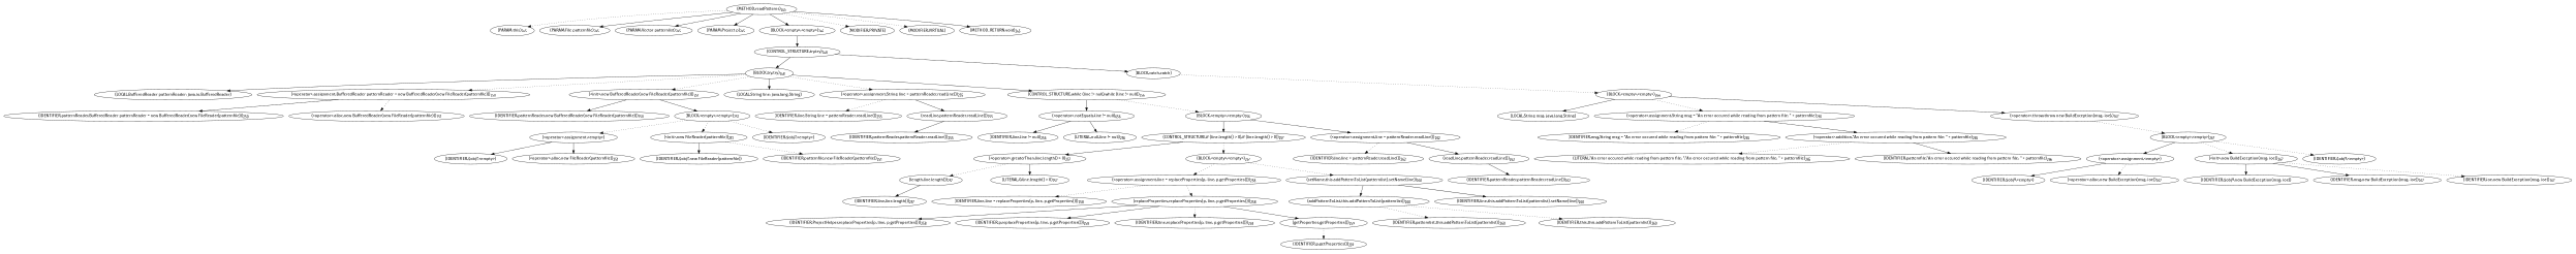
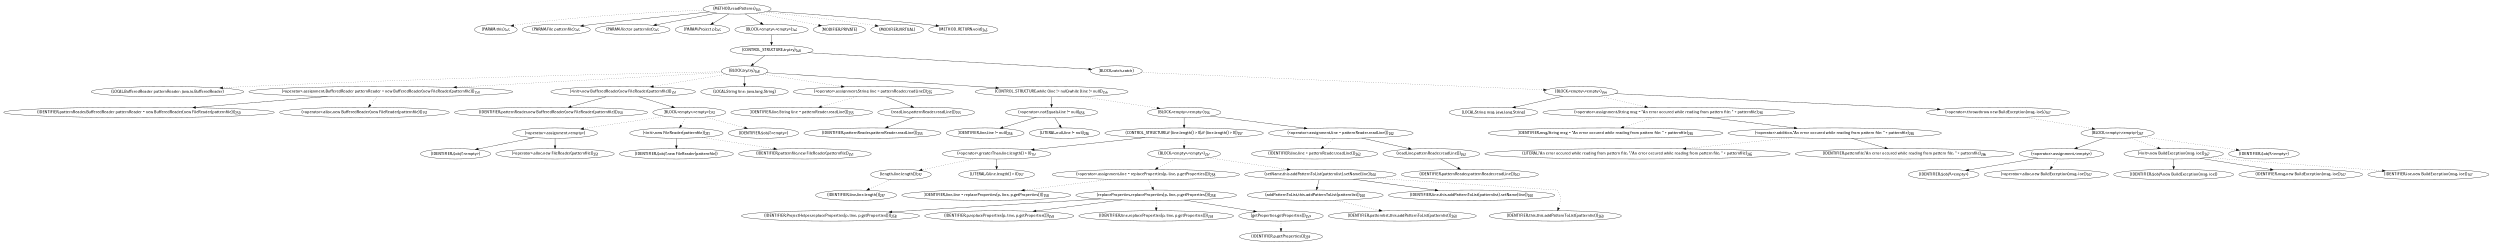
  digraph {
    fontname="Fira Sans"
    node [fontname="Fira Sans"]
    edge [fontname="Fira Sans" style=solid]
    n1 [label=<(METHOD,readPatterns)<SUB>245</SUB>>]
    n2 [label=<(PARAM,this)<SUB>245</SUB>>]
    n3 [label=<(PARAM,File patternfile)<SUB>245</SUB>>]
    n4 [label=<(PARAM,Vector patternlist)<SUB>245</SUB>>]
    n5 [label=<(PARAM,Project p)<SUB>245</SUB>>]
    n6 [label=<(BLOCK,&lt;empty&gt;,&lt;empty&gt;)<SUB>246</SUB>>]
    n7 [label=<(MODIFIER,PRIVATE)>]
    n8 [label=<(MODIFIER,VIRTUAL)>]
    n9 [label=<(METHOD_RETURN,void)<SUB>245</SUB>>]
    n10 [label=<(CONTROL_STRUCTURE,try,try)<SUB>248</SUB>>]
    n11 [label=<(BLOCK,try,try)<SUB>248</SUB>>]
    n12 [label=<(BLOCK,catch,catch)>]
    n13 [label=<(LOCAL,BufferedReader patternReader: java.io.BufferedReader)>]
    n14 [label=<(&lt;operator&gt;.assignment,BufferedReader patternReader = new BufferedReader(new FileReader(patternfile)))<SUB>250</SUB>>]
    n15 [label=<(&lt;init&gt;,new BufferedReader(new FileReader(patternfile)))<SUB>251</SUB>>]
    n16 [label=<(LOCAL,String line: java.lang.String)>]
    n17 [label=<(&lt;operator&gt;.assignment,String line = patternReader.readLine())<SUB>255</SUB>>]
    n18 [label=<(CONTROL_STRUCTURE,while (line != null),while (line != null))<SUB>256</SUB>>]
    n19 [label=<(BLOCK,&lt;empty&gt;,&lt;empty&gt;)<SUB>264</SUB>>]
    n20 [label=<(IDENTIFIER,patternReader,BufferedReader patternReader = new BufferedReader(new FileReader(patternfile)))<SUB>250</SUB>>]
    n21 [label=<(&lt;operator&gt;.alloc,new BufferedReader(new FileReader(patternfile)))<SUB>251</SUB>>]
    n22 [label=<(IDENTIFIER,patternReader,new BufferedReader(new FileReader(patternfile)))<SUB>250</SUB>>]
    n23 [label=<(BLOCK,&lt;empty&gt;,&lt;empty&gt;)<SUB>251</SUB>>]
    n24 [label=<(IDENTIFIER,line,String line = patternReader.readLine())<SUB>255</SUB>>]
    n25 [label=<(readLine,patternReader.readLine())<SUB>255</SUB>>]
    n26 [label=<(&lt;operator&gt;.notEquals,line != null)<SUB>656</SUB>>]
    n27 [label=<(BLOCK,&lt;empty&gt;,&lt;empty&gt;)<SUB>256</SUB>>]
    n28 [label=<(&lt;operator&gt;.assignment,&lt;empty&gt;)>]
    n29 [label=<(&lt;init&gt;,new FileReader(patternfile))<SUB>251</SUB>>]
    n30 [label=<(IDENTIFIER,$obj7,&lt;empty&gt;)>]
    n31 [label=<(IDENTIFIER,$obj7,&lt;empty&gt;)>]
    n32 [label=<(&lt;operator&gt;.alloc,new FileReader(patternfile))<SUB>251</SUB>>]
    n33 [label=<(IDENTIFIER,$obj7,new FileReader(patternfile))>]
    n34 [label=<(IDENTIFIER,patternfile,new FileReader(patternfile))<SUB>251</SUB>>]
    n35 [label=<(IDENTIFIER,patternReader,patternReader.readLine())<SUB>255</SUB>>]
    n36 [label=<(IDENTIFIER,line,line != null)<SUB>256</SUB>>]
    n37 [label=<(LITERAL,null,line != null)<SUB>256</SUB>>]
    n38 [label=<(CONTROL_STRUCTURE,if (line.length() &gt; 0),if (line.length() &gt; 0))<SUB>257</SUB>>]
    n39 [label=<(&lt;operator&gt;.assignment,line = patternReader.readLine())<SUB>262</SUB>>]
-   n40 [label=<(&lt;operator&gt;.greaterThan,line.length() &gt; 0)<SUB>257</SUB>>]
+   n40 [label=<(&lt;operator&gt;.greaterThan,line.length() &gt; 0)<SUB>157</SUB>>]
    n41 [label=<(BLOCK,&lt;empty&gt;,&lt;empty&gt;)<SUB>257</SUB>>]
    n42 [label=<(IDENTIFIER,line,line = patternReader.readLine())<SUB>262</SUB>>]
    n43 [label=<(readLine,patternReader.readLine())<SUB>262</SUB>>]
    n44 [label=<(length,line.length())<SUB>257</SUB>>]
    n45 [label=<(LITERAL,0,line.length() &gt; 0)<SUB>257</SUB>>]
    n46 [label=<(&lt;operator&gt;.assignment,line = replaceProperties(p, line, p.getProperties()))<SUB>258</SUB>>]
    n47 [label=<(setName,this.addPatternToList(patternlist).setName(line))<SUB>260</SUB>>]
    n48 [label=<(IDENTIFIER,line,line.length())<SUB>257</SUB>>]
    n49 [label=<(IDENTIFIER,line,line = replaceProperties(p, line, p.getProperties()))<SUB>258</SUB>>]
    n50 [label=<(replaceProperties,replaceProperties(p, line, p.getProperties()))<SUB>258</SUB>>]
    n51 [label=<(addPatternToList,this.addPatternToList(patternlist))<SUB>260</SUB>>]
    n52 [label=<(IDENTIFIER,line,this.addPatternToList(patternlist).setName(line))<SUB>260</SUB>>]
    n53 [label=<(IDENTIFIER,ProjectHelper,replaceProperties(p, line, p.getProperties()))<SUB>258</SUB>>]
    n54 [label=<(IDENTIFIER,p,replaceProperties(p, line, p.getProperties()))<SUB>258</SUB>>]
    n55 [label=<(IDENTIFIER,line,replaceProperties(p, line, p.getProperties()))<SUB>258</SUB>>]
    n56 [label=<(getProperties,getProperties())<SUB>259</SUB>>]
    n57 [label=<(IDENTIFIER,p,getProperties())<SUB>259</SUB>>]
    n58 [label=<(IDENTIFIER,this,this.addPatternToList(patternlist))<SUB>260</SUB>>]
    n59 [label=<(IDENTIFIER,patternlist,this.addPatternToList(patternlist))<SUB>260</SUB>>]
    n60 [label=<(IDENTIFIER,patternReader,patternReader.readLine())<SUB>262</SUB>>]
    n61 [label=<(LOCAL,String msg: java.lang.String)>]
    n62 [label=<(&lt;operator&gt;.assignment,String msg = &quot;An error occured while reading from pattern file: &quot; + patternfile)<SUB>265</SUB>>]
    n63 [label=<(&lt;operator&gt;.throw,throw new BuildException(msg, ioe);)<SUB>267</SUB>>]
    n64 [label=<(IDENTIFIER,msg,String msg = &quot;An error occured while reading from pattern file: &quot; + patternfile)<SUB>265</SUB>>]
    n65 [label=<(&lt;operator&gt;.addition,&quot;An error occured while reading from pattern file: &quot; + patternfile)<SUB>265</SUB>>]
    n66 [label=<(BLOCK,&lt;empty&gt;,&lt;empty&gt;)<SUB>267</SUB>>]
    n67 [label=<(LITERAL,&quot;An error occured while reading from pattern file: &quot;,&quot;An error occured while reading from pattern file: &quot; + patternfile)<SUB>265</SUB>>]
    n68 [label=<(IDENTIFIER,patternfile,&quot;An error occured while reading from pattern file: &quot; + patternfile)<SUB>266</SUB>>]
    n69 [label=<(&lt;operator&gt;.assignment,&lt;empty&gt;)>]
    n70 [label=<(&lt;init&gt;,new BuildException(msg, ioe))<SUB>267</SUB>>]
    n71 [label=<(IDENTIFIER,$obj9,&lt;empty&gt;)>]
    n72 [label=<(IDENTIFIER,$obj9,&lt;empty&gt;)>]
    n73 [label=<(&lt;operator&gt;.alloc,new BuildException(msg, ioe))<SUB>267</SUB>>]
    n74 [label=<(IDENTIFIER,$obj9,new BuildException(msg, ioe))>]
    n75 [label=<(IDENTIFIER,msg,new BuildException(msg, ioe))<SUB>267</SUB>>]
    n76 [label=<(IDENTIFIER,ioe,new BuildException(msg, ioe))<SUB>267</SUB>>]
    n1 -> n2 [style=dotted]
    n1 -> n3
    n1 -> n4
    n1 -> n5
    n1 -> n6
    n1 -> n7 [style=dotted]
    n1 -> n8 [style=dotted]
    n1 -> n9
    n6 -> n10
    n10 -> n11
    n10 -> n12
-   n11 -> n13
+   n11 -> n13 [style=dotted]
    n11 -> n14 [style=dotted]
    n11 -> n15 [style=dotted]
    n11 -> n16
    n11 -> n17 [style=dotted]
    n11 -> n18
    n12 -> n19 [style=dotted]
    n14 -> n20
    n14 -> n21 [style=dotted]
    n15 -> n22
    n15 -> n23
    n17 -> n24 [style=dotted]
    n17 -> n25
    n18 -> n26
    n18 -> n27 [style=dotted]
    n19 -> n61
    n19 -> n62 [style=dotted]
    n19 -> n63
    n23 -> n28 [style=dotted]
    n23 -> n29 [style=dotted]
    n23 -> n30 [style=dotted]
    n25 -> n35
    n26 -> n36
    n26 -> n37
    n27 -> n38
    n27 -> n39
    n28 -> n31
    n28 -> n32
    n29 -> n33
    n29 -> n34 [style=dotted]
    n38 -> n40
    n38 -> n41 [style=dotted]
    n39 -> n42 [style=dotted]
    n39 -> n43
    n40 -> n44 [style=dotted]
    n40 -> n45
    n41 -> n46 [style=dotted]
    n41 -> n47 [style=dotted]
    n43 -> n60
-   n44 -> n48
+   n44 -> n48 [style=dotted]
    n46 -> n49 [style=dotted]
    n46 -> n50 [style=dotted]
    n47 -> n51
    n47 -> n52
    n50 -> n53
    n50 -> n54
    n50 -> n55 [style=dotted]
    n50 -> n56
-   n51 -> n58 [style=dotted]
+   n47 -> n58 [style=dotted]
    n51 -> n59 [style=dotted]
    n56 -> n57 [style=dotted]
    n62 -> n64 [style=dotted]
    n62 -> n65
    n63 -> n66 [style=dotted]
    n65 -> n67 [style=dotted]
    n65 -> n68
    n66 -> n69
    n66 -> n70 [style=dotted]
    n66 -> n71 [style=dotted]
    n69 -> n72
    n69 -> n73 [style=dotted]
    n70 -> n74
    n70 -> n75
    n70 -> n76 [style=dotted]
  }
